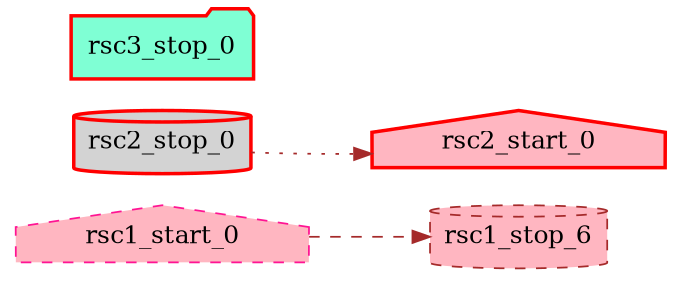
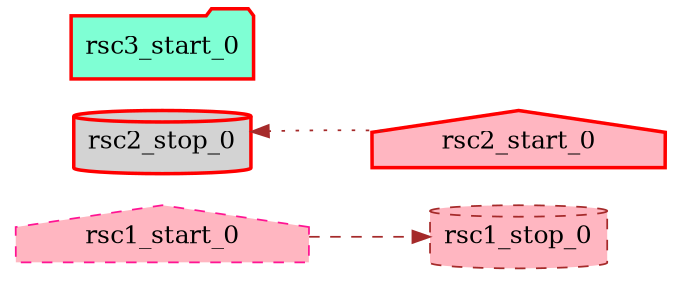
  digraph {
    rankdir=LR
    node [color=red fillcolor=lightpink fontcolor=black shape=cylinder style="bold,filled"]
    edge [color=brown]
-   rsc1_stop_0 [color=brown style="dashed,filled" label=rsc1_stop_6]
+   rsc1_stop_0 [color=brown style="dashed,filled"]
    rsc1_start_0 [color=deeppink shape=house style="dashed,filled"]
    rsc2_stop_0 [fillcolor=lightgrey]
    rsc2_start_0 [shape=house]
-   rsc3_start_0 [fillcolor=aquamarine shape=folder label=rsc3_stop_0]
+   rsc3_start_0 [fillcolor=aquamarine shape=folder]
    rsc1_start_0 -> rsc1_stop_0 [style=dashed]
-   rsc2_stop_0 -> rsc2_start_0 [style=dotted]
+   rsc2_start_0 -> rsc2_stop_0 [style=dotted]
  }
